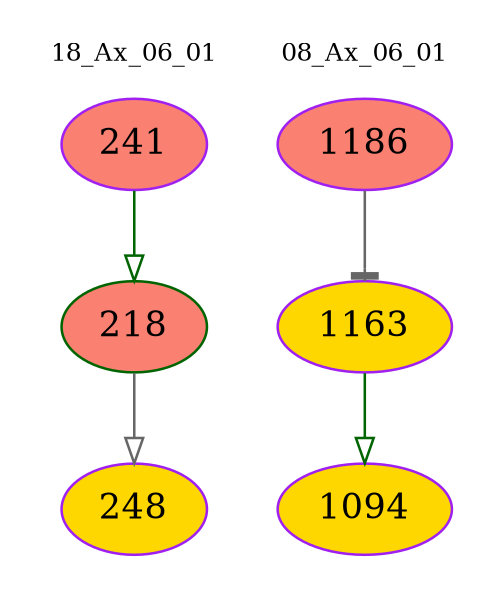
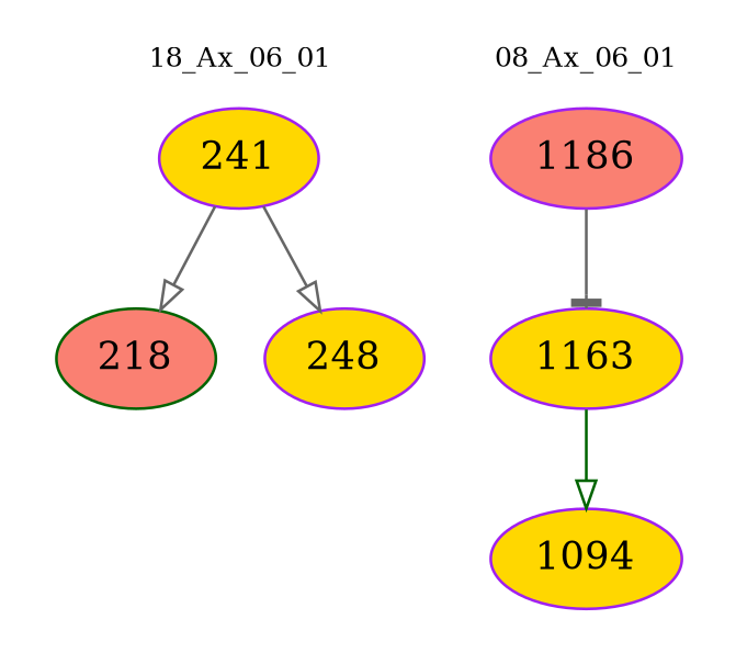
  digraph {
    node [color=purple fillcolor=salmon style=filled]
    edge [arrowhead=onormal color=darkgreen]
-   n1 [label=241]
+   n1 [fillcolor=gold label=241]
    n2 [color=darkgreen label=218]
    n3 [fillcolor=gold label=248]
    n4 [fillcolor=gold label=1163]
    n5 [fillcolor=gold label=1094]
    n6 [label=1186]
    subgraph cluster_1 {
      color=white
      fontsize=10
      label="18_Ax_06_01"
      n1
      n2
      n3
    }
    subgraph cluster_2 {
      color=white
      fontsize=10
      label="08_Ax_06_01"
      n4
      n5
      n6
    }
-   n1 -> n2
-   n2 -> n3 [color=gray40]
+   n1 -> n2 [color=gray40]
+   n1 -> n3 [color=gray40]
    n4 -> n5
    n6 -> n4 [arrowhead=tee color=gray40]
  }
